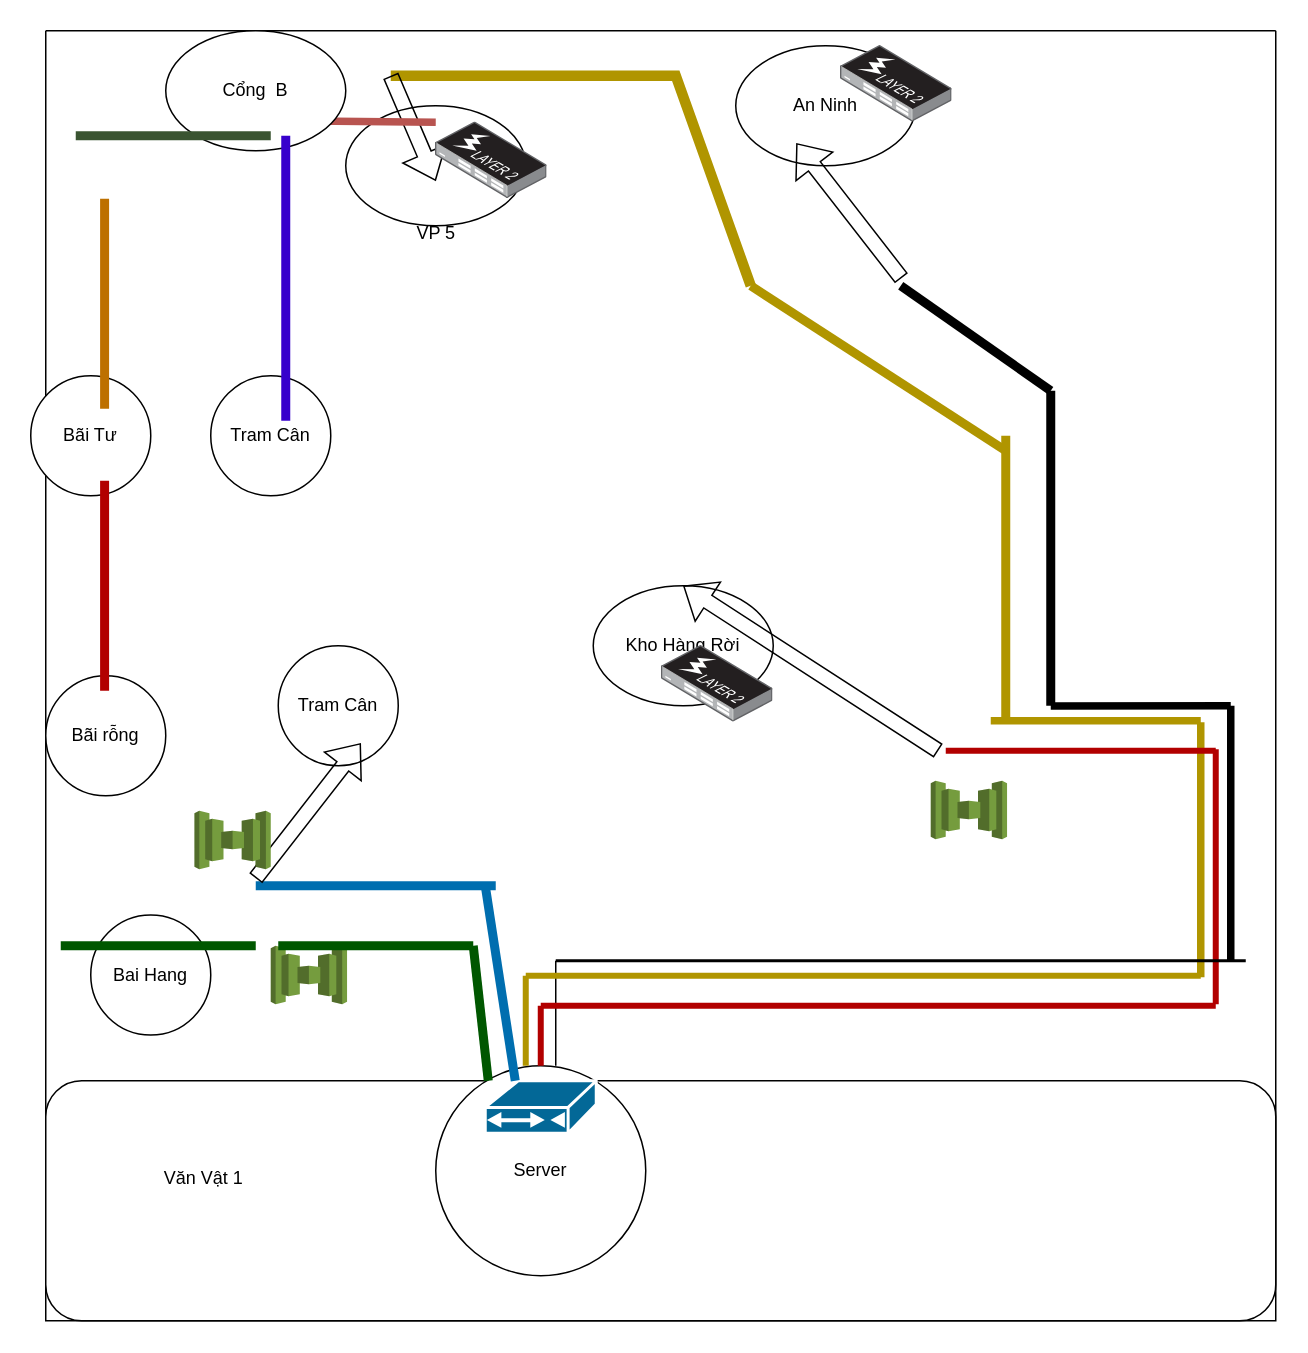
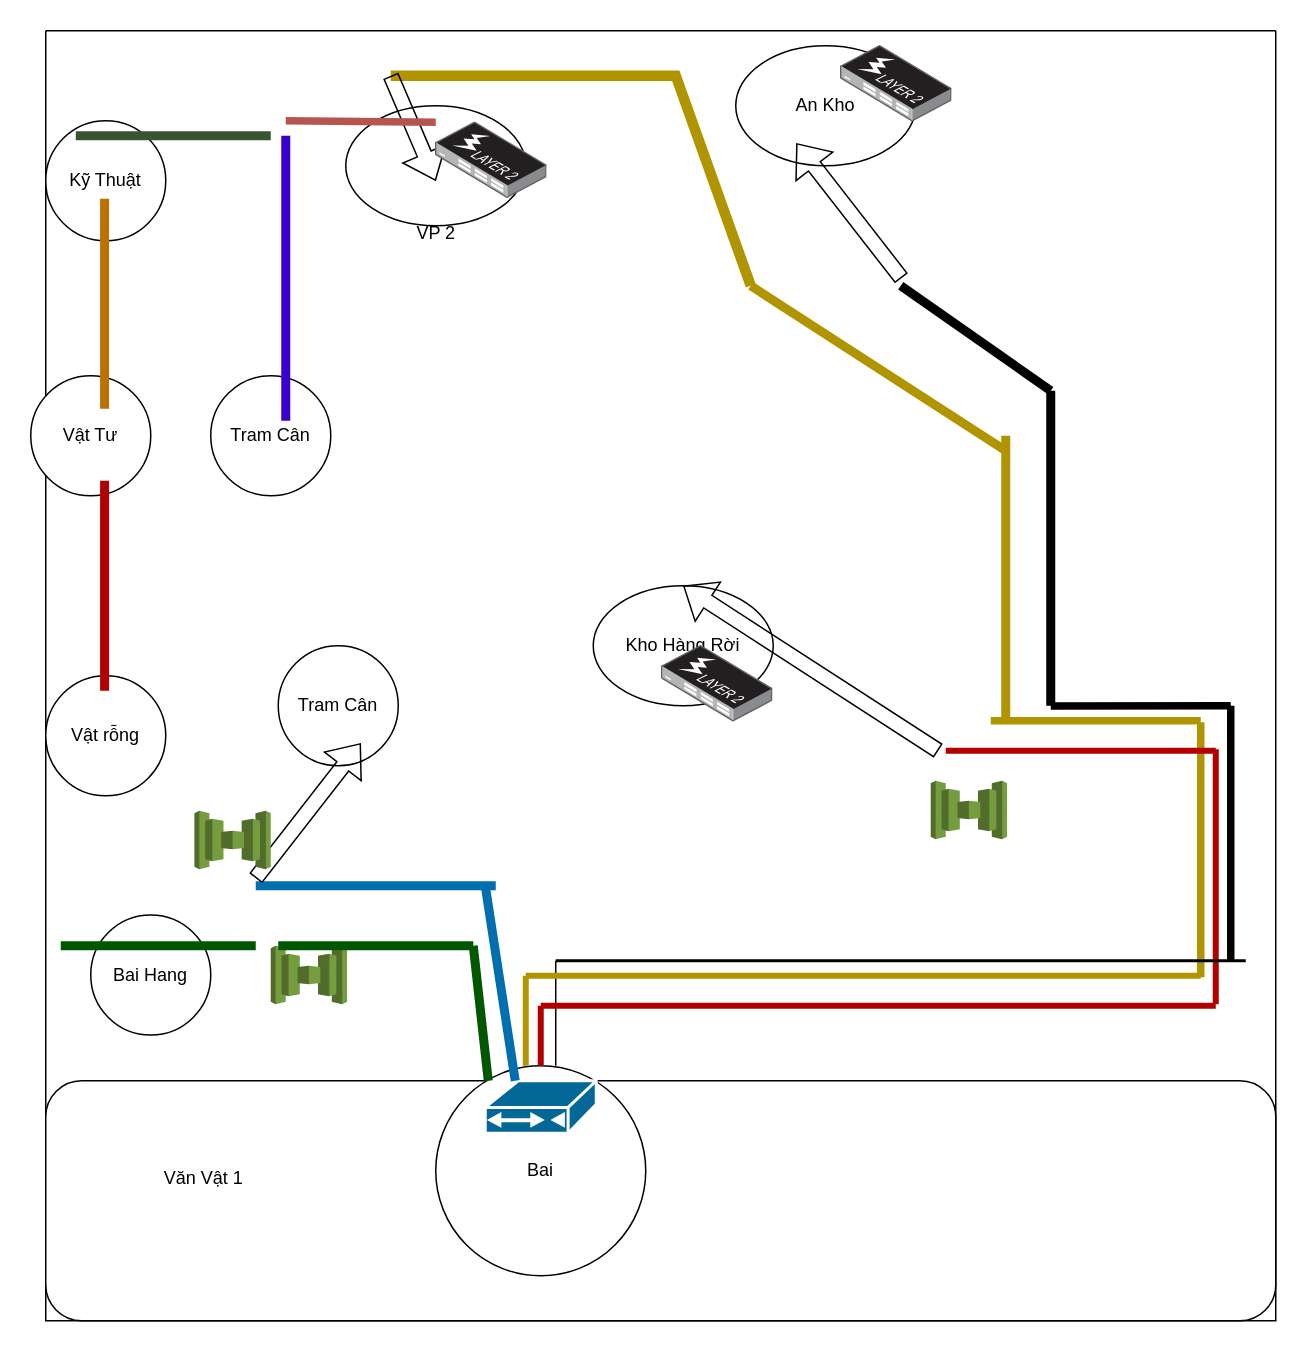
  <mxCell id="0" />
  <mxCell id="1" parent="0" />
  <mxCell id="2" value="" style="swimlane;startSize=0;" vertex="1" parent="1"><mxGeometry y="20" width="820" height="860" as="geometry" x="30" /></mxCell>
  <mxCell id="3" value="" style="rounded=1;whiteSpace=wrap;html=1;" vertex="1" parent="2"><mxGeometry y="700" width="820" height="160" as="geometry" /></mxCell>
  <mxCell id="4" value="Văn Vật 1" style="text;html=1;align=center;verticalAlign=middle;resizable=0;points=[];autosize=1;strokeColor=none;fillColor=none;" vertex="1" parent="2"><mxGeometry x="60" y="750" width="90" height="30" as="geometry" /></mxCell>
- <mxCell id="5" value="Server" style="ellipse;whiteSpace=wrap;html=1;aspect=fixed;" vertex="1" parent="2"><mxGeometry x="260" y="690" width="140" height="140" as="geometry" /></mxCell>
+ <mxCell id="5" value="Bai" style="ellipse;whiteSpace=wrap;html=1;aspect=fixed;" vertex="1" parent="2"><mxGeometry x="260" y="690" width="140" height="140" as="geometry" /></mxCell>
  <mxCell id="6" value="" style="shape=mxgraph.cisco.modems_and_phones.cable_modem;html=1;pointerEvents=1;dashed=0;fillColor=#036897;strokeColor=#ffffff;strokeWidth=2;verticalLabelPosition=bottom;verticalAlign=top;align=center;outlineConnect=0;" vertex="1" parent="2"><mxGeometry x="293" y="700" width="74" height="35" as="geometry" /></mxCell>
  <mxCell id="7" value="" style="endArrow=none;html=1;rounded=0;strokeWidth=4;fillColor=#e51400;strokeColor=#B20000;" edge="1" parent="2"><mxGeometry width="50" height="50" relative="1" as="geometry"><mxPoint x="329.999" y="690" as="sourcePoint" /><mxPoint x="330" y="650" as="targetPoint" /></mxGeometry></mxCell>
  <mxCell id="8" value="" style="endArrow=none;html=1;rounded=0;" edge="1" parent="2"><mxGeometry width="50" height="50" relative="1" as="geometry"><mxPoint x="339.999" y="690" as="sourcePoint" /><mxPoint x="340" y="650" as="targetPoint" /><Array as="points"><mxPoint x="340" y="620" /></Array></mxGeometry></mxCell>
  <mxCell id="9" value="" style="endArrow=none;html=1;rounded=0;fillColor=#e3c800;strokeColor=#B09500;strokeWidth=4;" edge="1" parent="2"><mxGeometry width="50" height="50" relative="1" as="geometry"><mxPoint x="319.999" y="690" as="sourcePoint" /><mxPoint x="320" y="650" as="targetPoint" /><Array as="points"><mxPoint x="320" y="630" /></Array></mxGeometry></mxCell>
  <mxCell id="10" value="" style="endArrow=none;html=1;rounded=0;fillColor=#e3c800;strokeColor=#B09500;strokeWidth=4;" edge="1" parent="2"><mxGeometry width="50" height="50" relative="1" as="geometry"><mxPoint x="770" y="630" as="sourcePoint" /><mxPoint x="330" y="630" as="targetPoint" /><Array as="points"><mxPoint x="320" y="630" /></Array></mxGeometry></mxCell>
  <mxCell id="11" value="" style="endArrow=none;html=1;rounded=0;fillColor=#e51400;strokeColor=#B20000;strokeWidth=4;" edge="1" parent="2"><mxGeometry width="50" height="50" relative="1" as="geometry"><mxPoint x="780" y="650" as="sourcePoint" /><mxPoint x="340" y="650" as="targetPoint" /><Array as="points"><mxPoint x="330" y="650" /></Array></mxGeometry></mxCell>
  <mxCell id="12" value="" style="endArrow=none;html=1;rounded=0;fillColor=#e3c800;strokeColor=#B09500;strokeWidth=5;" edge="1" parent="2"><mxGeometry width="50" height="50" relative="1" as="geometry"><mxPoint x="770" y="631" as="sourcePoint" /><mxPoint x="770" y="461" as="targetPoint" /></mxGeometry></mxCell>
  <mxCell id="13" value="" style="endArrow=none;html=1;rounded=0;strokeWidth=5;" edge="1" parent="2"><mxGeometry width="50" height="50" relative="1" as="geometry"><mxPoint x="790" y="620" as="sourcePoint" /><mxPoint x="790" y="450" as="targetPoint" /></mxGeometry></mxCell>
  <mxCell id="14" value="" style="endArrow=none;html=1;rounded=0;fillColor=#e51400;strokeColor=#B20000;strokeWidth=4;" edge="1" parent="2"><mxGeometry width="50" height="50" relative="1" as="geometry"><mxPoint x="780" y="649" as="sourcePoint" /><mxPoint x="780" y="479" as="targetPoint" /></mxGeometry></mxCell>
  <mxCell id="15" value="" style="endArrow=none;html=1;rounded=0;strokeWidth=2;" edge="1" parent="2"><mxGeometry width="50" height="50" relative="1" as="geometry"><mxPoint x="800" y="620" as="sourcePoint" /><mxPoint x="350" y="620" as="targetPoint" /><Array as="points"><mxPoint x="340" y="620" /></Array></mxGeometry></mxCell>
  <mxCell id="16" value="Kho Hàng Rời" style="ellipse;whiteSpace=wrap;html=1;" vertex="1" parent="2"><mxGeometry x="365" y="370" width="120" height="80" as="geometry" /></mxCell>
  <mxCell id="17" value="" style="endArrow=none;html=1;rounded=0;strokeWidth=5;" edge="1" parent="2"><mxGeometry width="50" height="50" relative="1" as="geometry"><mxPoint x="790" y="450" as="sourcePoint" /><mxPoint x="680" y="450.23" as="targetPoint" /><Array as="points"><mxPoint x="670" y="450.23" /></Array></mxGeometry></mxCell>
  <mxCell id="18" value="" style="shape=flexArrow;endArrow=classic;html=1;rounded=0;" edge="1" parent="2"><mxGeometry width="50" height="50" relative="1" as="geometry"><mxPoint x="595" y="480" as="sourcePoint" /><mxPoint x="425" y="370" as="targetPoint" /></mxGeometry></mxCell>
  <mxCell id="19" value="" style="endArrow=none;html=1;rounded=0;fillColor=#e3c800;strokeColor=#B09500;strokeWidth=6;" edge="1" parent="2"><mxGeometry width="50" height="50" relative="1" as="geometry"><mxPoint x="640" y="460" as="sourcePoint" /><mxPoint x="640" y="270" as="targetPoint" /></mxGeometry></mxCell>
  <mxCell id="20" value="" style="endArrow=none;html=1;rounded=0;strokeWidth=6;" edge="1" parent="2"><mxGeometry width="50" height="50" relative="1" as="geometry"><mxPoint x="670" y="450" as="sourcePoint" /><mxPoint x="670" y="240" as="targetPoint" /></mxGeometry></mxCell>
  <mxCell id="21" value="" style="endArrow=none;html=1;rounded=0;strokeWidth=6;" edge="1" parent="2"><mxGeometry width="50" height="50" relative="1" as="geometry"><mxPoint x="570" y="170" as="sourcePoint" /><mxPoint x="670" y="240" as="targetPoint" /></mxGeometry></mxCell>
  <mxCell id="22" value="" style="endArrow=none;html=1;rounded=0;strokeWidth=6;fillColor=#e3c800;strokeColor=#B09500;" edge="1" parent="2"><mxGeometry width="50" height="50" relative="1" as="geometry"><mxPoint x="470" y="170" as="sourcePoint" /><mxPoint x="640" y="280" as="targetPoint" /></mxGeometry></mxCell>
  <mxCell id="23" value="" style="outlineConnect=0;dashed=0;verticalLabelPosition=bottom;verticalAlign=top;align=center;html=1;shape=mxgraph.aws3.connect;fillColor=#759C3E;gradientColor=none;" vertex="1" parent="2"><mxGeometry x="150" y="610" width="50.87" height="39" as="geometry" /></mxCell>
- <mxCell id="24" value="An Ninh" style="ellipse;whiteSpace=wrap;html=1;" vertex="1" parent="2"><mxGeometry x="460" y="10" width="120" height="80" as="geometry" /></mxCell>
+ <mxCell id="24" value="An Kho" style="ellipse;whiteSpace=wrap;html=1;" vertex="1" parent="2"><mxGeometry x="460" y="10" width="120" height="80" as="geometry" /></mxCell>
  <mxCell id="25" value="" style="endArrow=none;html=1;rounded=0;fillColor=#e3c800;strokeColor=#B09500;strokeWidth=7;" edge="1" parent="2"><mxGeometry width="50" height="50" relative="1" as="geometry"><mxPoint x="230" y="30" as="sourcePoint" /><mxPoint x="470" y="170" as="targetPoint" /><Array as="points"><mxPoint x="420" y="30" /></Array></mxGeometry></mxCell>
  <mxCell id="26" value="" style="shape=flexArrow;endArrow=classic;html=1;rounded=0;" edge="1" parent="2"><mxGeometry width="50" height="50" relative="1" as="geometry"><mxPoint x="570.44" y="165" as="sourcePoint" /><mxPoint x="500.44" y="75" as="targetPoint" /></mxGeometry></mxCell>
  <mxCell id="27" value="" style="ellipse;whiteSpace=wrap;html=1;" vertex="1" parent="2"><mxGeometry x="200" y="50" width="120" height="80" as="geometry" /></mxCell>
  <mxCell id="28" value="" style="shape=flexArrow;endArrow=classic;html=1;rounded=0;" edge="1" parent="2"><mxGeometry width="50" height="50" relative="1" as="geometry"><mxPoint x="230" y="30" as="sourcePoint" /><mxPoint x="260" y="100" as="targetPoint" /></mxGeometry></mxCell>
  <mxCell id="29" value="" style="endArrow=none;html=1;rounded=0;fillColor=#f8cecc;gradientColor=#ea6b66;strokeColor=#b85450;strokeWidth=5;" edge="1" parent="2"><mxGeometry width="50" height="50" relative="1" as="geometry"><mxPoint x="160" y="60" as="sourcePoint" /><mxPoint x="260" y="61" as="targetPoint" /></mxGeometry></mxCell>
- <mxCell id="30" value="Cổng&amp;nbsp; B" style="ellipse;whiteSpace=wrap;html=1;" vertex="1" parent="2"><mxGeometry x="80" width="120" height="80" as="geometry" /></mxCell>
  <mxCell id="31" value="" style="endArrow=none;html=1;rounded=0;fillColor=#e51400;strokeColor=#B20000;strokeWidth=4;" edge="1" parent="2"><mxGeometry width="50" height="50" relative="1" as="geometry"><mxPoint x="780" y="480" as="sourcePoint" /><mxPoint x="610" y="480" as="targetPoint" /><Array as="points"><mxPoint x="600" y="480" /></Array></mxGeometry></mxCell>
  <mxCell id="32" value="" style="endArrow=none;html=1;rounded=0;strokeWidth=5;fillColor=#e3c800;strokeColor=#B09500;" edge="1" parent="2"><mxGeometry width="50" height="50" relative="1" as="geometry"><mxPoint x="770" y="460" as="sourcePoint" /><mxPoint x="670" y="460" as="targetPoint" /><Array as="points"><mxPoint x="630" y="460" /><mxPoint x="710" y="460" /></Array></mxGeometry></mxCell>
  <mxCell id="33" value="" style="image;points=[];aspect=fixed;html=1;align=center;shadow=0;dashed=0;image=img/lib/allied_telesis/switch/Switch_24_port_L2_POE.svg;" vertex="1" parent="2"><mxGeometry x="410.6" y="410" width="74.4" height="51" as="geometry" /></mxCell>
  <mxCell id="34" value="" style="image;points=[];aspect=fixed;html=1;align=center;shadow=0;dashed=0;image=img/lib/allied_telesis/switch/Switch_24_port_L2_POE.svg;" vertex="1" parent="2"><mxGeometry x="530" y="10" width="74.4" height="51" as="geometry" /></mxCell>
  <mxCell id="35" value="" style="image;points=[];aspect=fixed;html=1;align=center;shadow=0;dashed=0;image=img/lib/allied_telesis/switch/Switch_24_port_L2_POE.svg;" vertex="1" parent="2"><mxGeometry x="260" y="61" width="74.4" height="51" as="geometry" /></mxCell>
- <mxCell id="36" value="VP 5" style="text;html=1;align=center;verticalAlign=middle;resizable=0;points=[];autosize=1;strokeColor=none;fillColor=none;" vertex="1" parent="2"><mxGeometry x="235" y="120" width="50" height="30" as="geometry" /></mxCell>
+ <mxCell id="36" value="VP 2" style="text;html=1;align=center;verticalAlign=middle;resizable=0;points=[];autosize=1;strokeColor=none;fillColor=none;" vertex="1" parent="2"><mxGeometry x="235" y="120" width="50" height="30" as="geometry" /></mxCell>
  <mxCell id="37" value="Tram Cân" style="ellipse;whiteSpace=wrap;html=1;aspect=fixed;" vertex="1" parent="2"><mxGeometry x="110" y="230" width="80" height="80" as="geometry" /></mxCell>
  <mxCell id="38" value="" style="endArrow=none;html=1;rounded=0;fillColor=#6a00ff;strokeColor=#3700CC;strokeWidth=6;" edge="1" parent="2"><mxGeometry width="50" height="50" relative="1" as="geometry"><mxPoint x="160" y="260" as="sourcePoint" /><mxPoint x="160" y="70" as="targetPoint" /></mxGeometry></mxCell>
  <mxCell id="39" value="Tram Cân" style="ellipse;whiteSpace=wrap;html=1;aspect=fixed;" vertex="1" parent="2"><mxGeometry x="155" y="410" width="80" height="80" as="geometry" /></mxCell>
  <mxCell id="40" value="" style="endArrow=none;html=1;rounded=0;fillColor=#008a00;strokeColor=#005700;strokeWidth=6;" edge="1" parent="2"><mxGeometry width="50" height="50" relative="1" as="geometry"><mxPoint x="295" y="700" as="sourcePoint" /><mxPoint x="285" y="610" as="targetPoint" /></mxGeometry></mxCell>
  <mxCell id="41" value="" style="endArrow=none;html=1;rounded=0;fillColor=#008a00;strokeColor=#005700;strokeWidth=6;" edge="1" parent="2"><mxGeometry width="50" height="50" relative="1" as="geometry"><mxPoint x="285" y="610" as="sourcePoint" /><mxPoint x="155" y="610" as="targetPoint" /></mxGeometry></mxCell>
  <mxCell id="42" value="" style="endArrow=none;html=1;rounded=0;fillColor=#1ba1e2;strokeColor=#006EAF;strokeWidth=6;" edge="1" parent="2"><mxGeometry width="50" height="50" relative="1" as="geometry"><mxPoint x="313" y="700" as="sourcePoint" /><mxPoint x="293" y="570" as="targetPoint" /></mxGeometry></mxCell>
  <mxCell id="43" value="" style="endArrow=none;html=1;rounded=0;fillColor=#1ba1e2;strokeColor=#006EAF;strokeWidth=6;" edge="1" parent="2"><mxGeometry width="50" height="50" relative="1" as="geometry"><mxPoint x="300" y="570" as="sourcePoint" /><mxPoint x="140" y="570" as="targetPoint" /></mxGeometry></mxCell>
  <mxCell id="44" value="" style="shape=flexArrow;endArrow=classic;html=1;rounded=0;" edge="1" parent="2"><mxGeometry width="50" height="50" relative="1" as="geometry"><mxPoint x="140" y="565" as="sourcePoint" /><mxPoint x="210" y="475" as="targetPoint" /></mxGeometry></mxCell>
  <mxCell id="45" value="" style="outlineConnect=0;dashed=0;verticalLabelPosition=bottom;verticalAlign=top;align=center;html=1;shape=mxgraph.aws3.connect;fillColor=#759C3E;gradientColor=none;" vertex="1" parent="2"><mxGeometry x="99.13" y="520" width="50.87" height="39" as="geometry" /></mxCell>
  <mxCell id="46" value="Bai Hang" style="ellipse;whiteSpace=wrap;html=1;aspect=fixed;" vertex="1" parent="2"><mxGeometry x="30" y="589.5" width="80" height="80" as="geometry" /></mxCell>
  <mxCell id="47" value="" style="endArrow=none;html=1;rounded=0;fillColor=#008a00;strokeColor=#005700;strokeWidth=6;" edge="1" parent="2"><mxGeometry width="50" height="50" relative="1" as="geometry"><mxPoint x="140" y="610" as="sourcePoint" /><mxPoint x="10" y="610" as="targetPoint" /></mxGeometry></mxCell>
+ <mxCell id="48" value="Kỹ Thuật" style="ellipse;whiteSpace=wrap;html=1;aspect=fixed;" vertex="1" parent="2"><mxGeometry y="60" width="80" height="80" as="geometry" /></mxCell>
  <mxCell id="49" value="" style="endArrow=none;html=1;rounded=0;fillColor=#6d8764;strokeColor=#3A5431;strokeWidth=6;" edge="1" parent="2"><mxGeometry width="50" height="50" relative="1" as="geometry"><mxPoint x="150" y="70" as="sourcePoint" /><mxPoint x="20" y="70" as="targetPoint" /></mxGeometry></mxCell>
- <mxCell id="50" value="Bãi Tư" style="ellipse;whiteSpace=wrap;html=1;aspect=fixed;" vertex="1" parent="2"><mxGeometry x="-10" y="230" width="80" height="80" as="geometry" /></mxCell>
+ <mxCell id="50" value="Vật Tư" style="ellipse;whiteSpace=wrap;html=1;aspect=fixed;" vertex="1" parent="2"><mxGeometry x="-10" y="230" width="80" height="80" as="geometry" /></mxCell>
  <mxCell id="51" value="" style="endArrow=none;html=1;rounded=0;fillColor=#f0a30a;strokeColor=#BD7000;strokeWidth=6;" edge="1" parent="2"><mxGeometry width="50" height="50" relative="1" as="geometry"><mxPoint x="39.23" y="252" as="sourcePoint" /><mxPoint x="39.23" y="112" as="targetPoint" /></mxGeometry></mxCell>
- <mxCell id="52" value="Bãi rỗng" style="ellipse;whiteSpace=wrap;html=1;aspect=fixed;" vertex="1" parent="2"><mxGeometry y="430" width="80" height="80" as="geometry" /></mxCell>
+ <mxCell id="52" value="Vật rỗng" style="ellipse;whiteSpace=wrap;html=1;aspect=fixed;" vertex="1" parent="2"><mxGeometry y="430" width="80" height="80" as="geometry" /></mxCell>
  <mxCell id="53" value="" style="endArrow=none;html=1;rounded=0;fillColor=#e51400;strokeColor=#B20000;strokeWidth=6;" edge="1" parent="2"><mxGeometry width="50" height="50" relative="1" as="geometry"><mxPoint x="39.23" y="440" as="sourcePoint" /><mxPoint x="39.23" y="300" as="targetPoint" /></mxGeometry></mxCell>
  <mxCell id="54" value="" style="outlineConnect=0;dashed=0;verticalLabelPosition=bottom;verticalAlign=top;align=center;html=1;shape=mxgraph.aws3.connect;fillColor=#759C3E;gradientColor=none;" vertex="1" parent="1"><mxGeometry x="620" y="520" width="50.87" height="39" as="geometry" /></mxCell>
